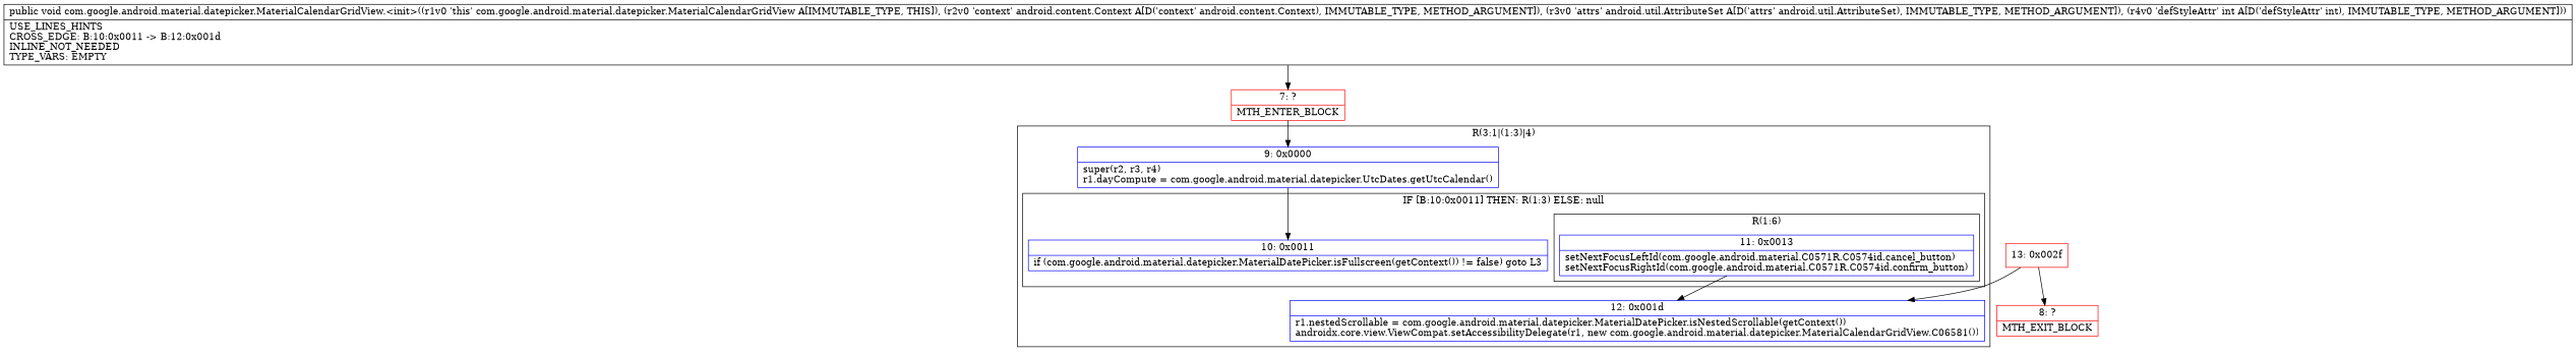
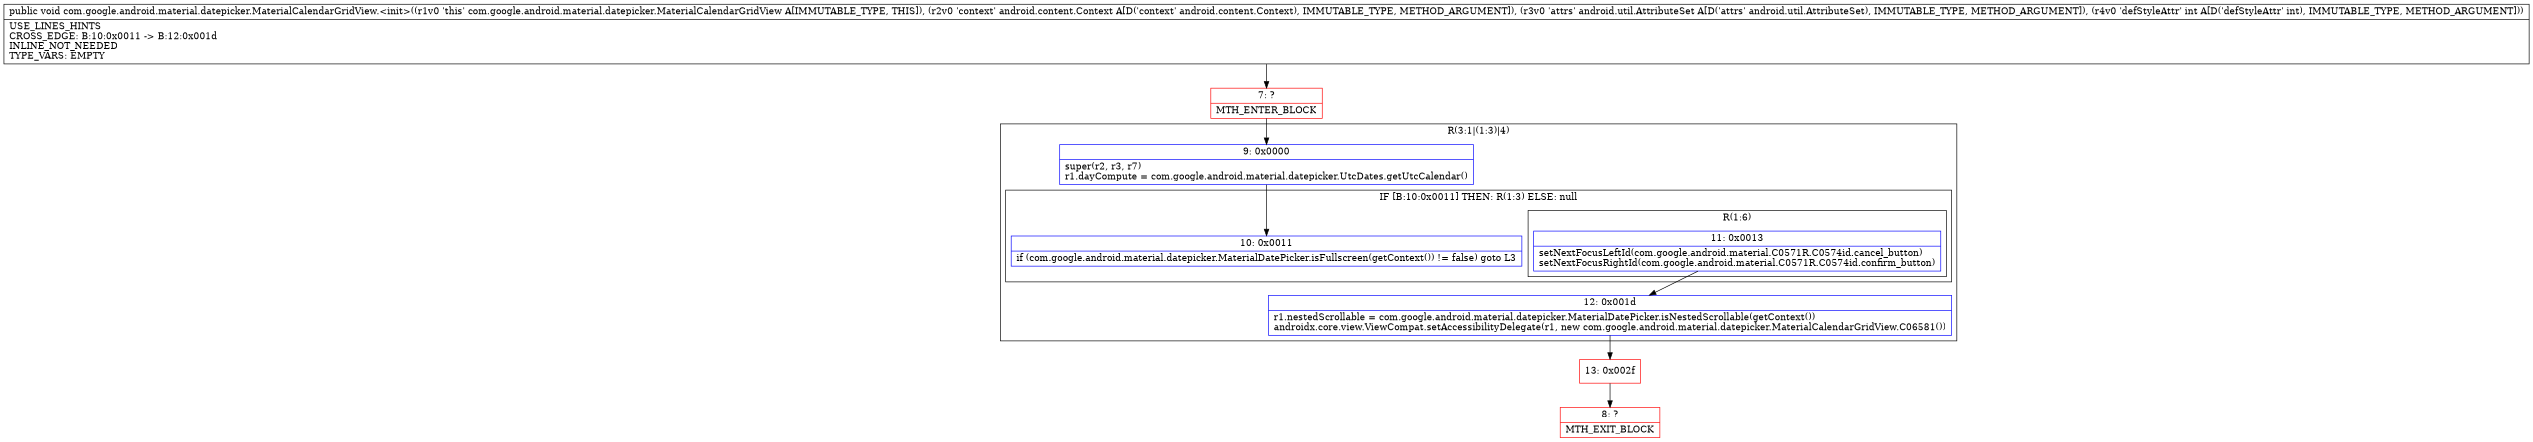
  digraph {
    node [color=blue shape=record]
    n1 [label="{11\:\ 0x0013|setNextFocusLeftId(com.google.android.material.C0571R.C0574id.cancel_button)\lsetNextFocusRightId(com.google.android.material.C0571R.C0574id.confirm_button)\l}"]
    n2 [label="{10\:\ 0x0011|if (com.google.android.material.datepicker.MaterialDatePicker.isFullscreen(getContext()) != false) goto L3\l}"]
-   n3 [label="{9\:\ 0x0000|super(r2, r3, r4)\lr1.dayCompute = com.google.android.material.datepicker.UtcDates.getUtcCalendar()\l}"]
+   n3 [label="{9\:\ 0x0000|super(r2, r3, r7)\lr1.dayCompute = com.google.android.material.datepicker.UtcDates.getUtcCalendar()\l}"]
    n4 [label="{12\:\ 0x001d|r1.nestedScrollable = com.google.android.material.datepicker.MaterialDatePicker.isNestedScrollable(getContext())\landroidx.core.view.ViewCompat.setAccessibilityDelegate(r1, new com.google.android.material.datepicker.MaterialCalendarGridView.C06581())\l}"]
    n5 [color=red label="{13\:\ 0x002f}"]
    n6 [color=red label="{8\:\ ?|MTH_EXIT_BLOCK\l}"]
    n7 [color=red label="{7\:\ ?|MTH_ENTER_BLOCK\l}"]
    n8 [label="{public void com.google.android.material.datepicker.MaterialCalendarGridView.\<init\>((r1v0 'this' com.google.android.material.datepicker.MaterialCalendarGridView A[IMMUTABLE_TYPE, THIS]), (r2v0 'context' android.content.Context A[D('context' android.content.Context), IMMUTABLE_TYPE, METHOD_ARGUMENT]), (r3v0 'attrs' android.util.AttributeSet A[D('attrs' android.util.AttributeSet), IMMUTABLE_TYPE, METHOD_ARGUMENT]), (r4v0 'defStyleAttr' int A[D('defStyleAttr' int), IMMUTABLE_TYPE, METHOD_ARGUMENT]))  | USE_LINES_HINTS\lCROSS_EDGE: B:10:0x0011 \-\> B:12:0x001d\lINLINE_NOT_NEEDED\lTYPE_VARS: EMPTY\l}" color=""]
    subgraph cluster_1 {
      label="R(3:1|(1:3)|4)"
      n3
      n4
      subgraph cluster_2 {
        label="IF [B:10:0x0011] THEN: R(1:3) ELSE: null"
        n2
        subgraph cluster_3 {
          label="R(1:6)"
          n1
        }
      }
    }
    n1 -> n4
    n3 -> n2
-   n5 -> n4
+   n4 -> n5
    n5 -> n6
    n7 -> n3
    n8 -> n7
  }
